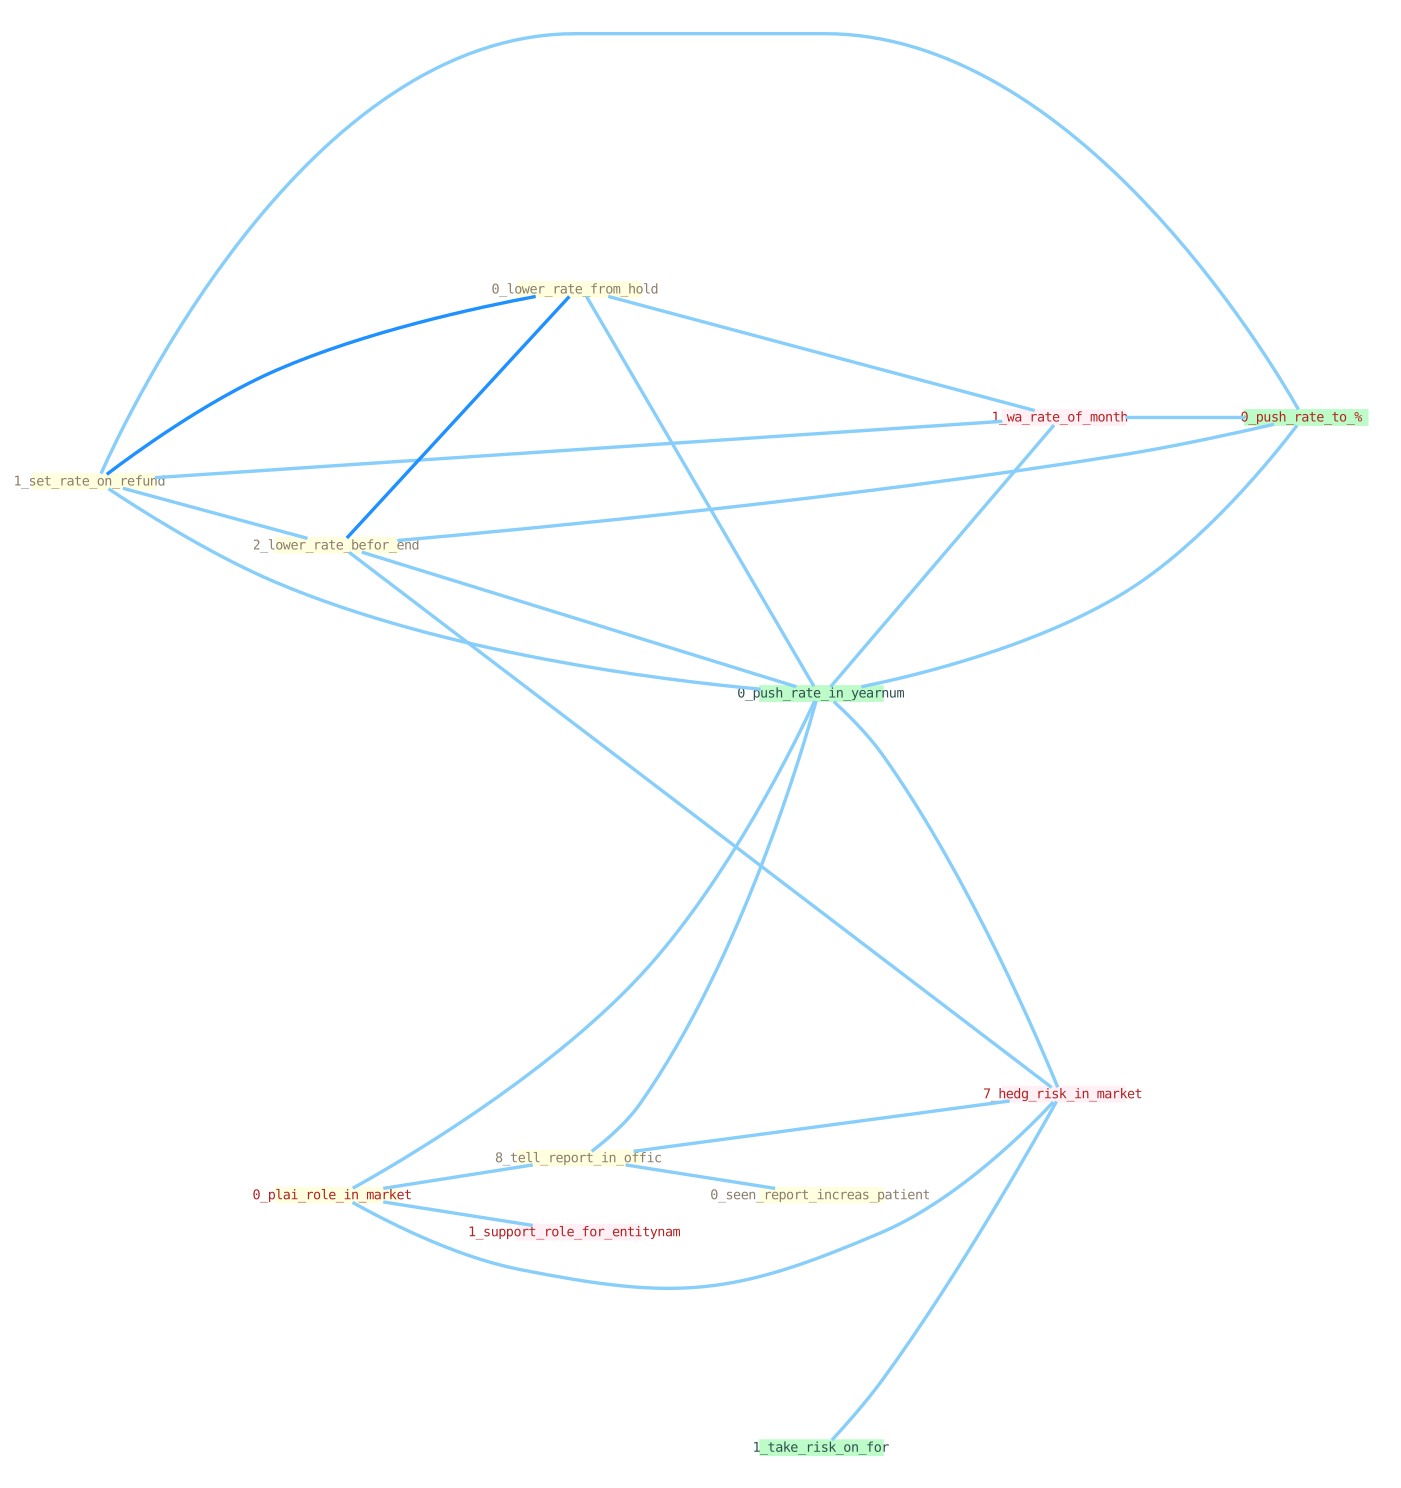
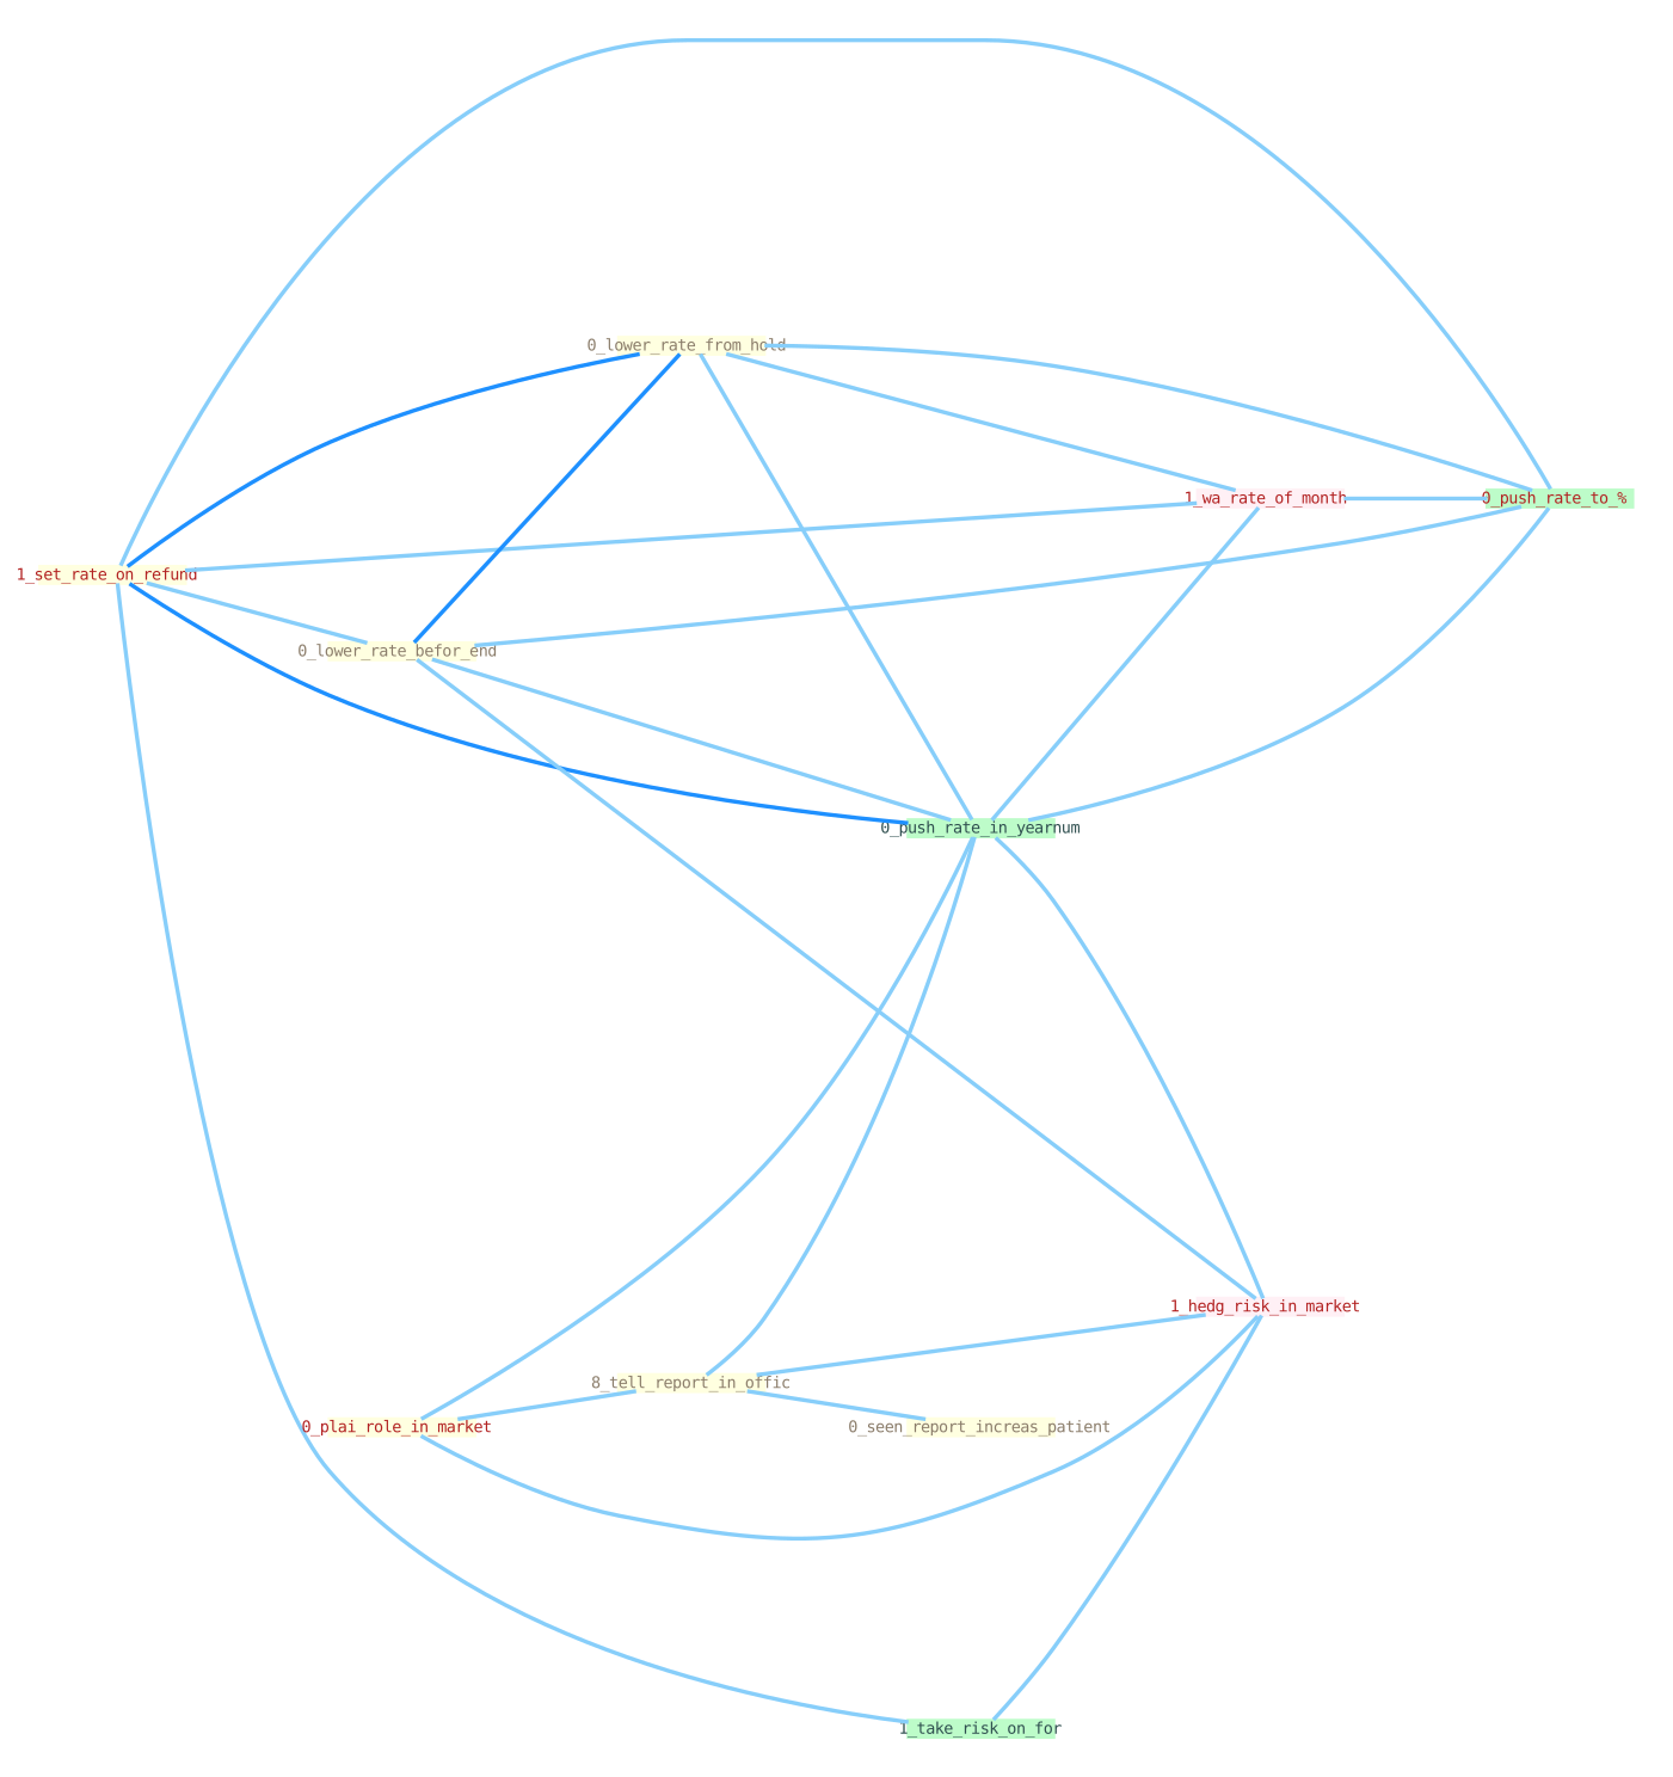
  graph {
    fontname="DejaVu Sans Mono"
    rankdir=LR
    node [color="#ffffe0" fixedsize=true fontcolor="#8b7d6b" fontname="DejaVu Sans Mono" fontsize=4 shape=polygon style=filled]
    edge [color="#87cefa" fontname="DejaVu Sans Mono" w=1]
-   "1_set_rate_on_refund " [height=.06 width=.5]
-   "0_lower_rate_befor_end " [height=.06 width=.5 label="2_lower_rate_befor_end"]
+   "1_set_rate_on_refund " [fontcolor="#b22222" height=.06 width=.5]
+   "0_lower_rate_befor_end " [height=.06 width=.5]
    "0_lower_rate_from_hold " [height=.06 width=.5]
    "0_plai_role_in_market " [fontcolor="#b22222" height=.06 width=.5]
    n5 [height=.06 label="8_tell_report_in_offic" width=.5]
    n6 [height=.06 label="0_seen_report_increas_patient" width=.5]
    "1_wa_rate_of_month " [color="#fff0f5" fontcolor="#b22222" height=.06 width=.5]
-   "1_support_role_for_entitynam " [color="#fff0f5" fontcolor="#b22222" height=.06 width=.5]
-   "1_hedg_risk_in_market " [color="#fff0f5" fontcolor="#b22222" height=.06 width=.5 label="7_hedg_risk_in_market"]
+   "1_hedg_risk_in_market " [color="#fff0f5" fontcolor="#b22222" height=.06 width=.5]
    n10 [color="#BDFCC9" fontcolor="#2f4f4f" height=.06 label="0_push_rate_in_yearnum" width=.5]
    n11 [color="#BDFCC9" fontcolor="#2f4f4f" height=.06 label="1_take_risk_on_for" width=.5]
    "0_push_rate_to_% " [color="#BDFCC9" fontcolor="#b22222" height=.06 width=.5]
    subgraph sub_1 {
      "1_set_rate_on_refund "
      "0_lower_rate_befor_end "
      "0_lower_rate_from_hold "
      "0_plai_role_in_market "
      n5
      n6
    }
    subgraph sub_2 {
      "1_wa_rate_of_month "
-     "1_support_role_for_entitynam "
      "1_hedg_risk_in_market "
    }
    "1_set_rate_on_refund " -- "0_lower_rate_befor_end "
    "1_set_rate_on_refund " -- "0_lower_rate_from_hold " [color="#1e90ff"]
    "1_set_rate_on_refund " -- "1_wa_rate_of_month "
-   "1_set_rate_on_refund " -- n10
+   "1_set_rate_on_refund " -- n10 [color="#1e90ff"]
+   "1_set_rate_on_refund " -- n11
    "1_set_rate_on_refund " -- "0_push_rate_to_% "
    "0_lower_rate_befor_end " -- "0_lower_rate_from_hold " [color="#1e90ff" w=2]
    "0_lower_rate_befor_end " -- "1_hedg_risk_in_market "
    "0_lower_rate_befor_end " -- n10
    "0_lower_rate_befor_end " -- "0_push_rate_to_% "
    "0_lower_rate_from_hold " -- "1_wa_rate_of_month "
    "0_lower_rate_from_hold " -- n10
+   "0_lower_rate_from_hold " -- "0_push_rate_to_% "
    "0_plai_role_in_market " -- n5
-   "0_plai_role_in_market " -- "1_support_role_for_entitynam "
    "0_plai_role_in_market " -- "1_hedg_risk_in_market " [w=2]
    "0_plai_role_in_market " -- n10
    n5 -- n6
    n5 -- "1_hedg_risk_in_market "
    n5 -- n10
    "1_wa_rate_of_month " -- "0_push_rate_to_% "
    n10 -- "1_wa_rate_of_month "
    n10 -- "1_hedg_risk_in_market "
    n10 -- "0_push_rate_to_% "
    n11 -- "1_hedg_risk_in_market "
  }
